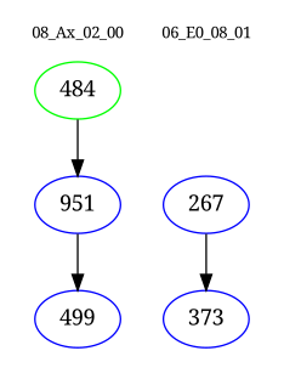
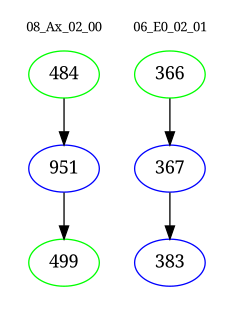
  digraph {
    fontname="Noto Serif"
    node [color=blue fontname="Noto Serif"]
    edge [color=black fontname="Noto Serif"]
    n1 [color=green label=484]
    n2 [label=951]
-   n3 [label=499]
-   n5 [label=267]
-   n6 [label=373]
+   n3 [color=green label=499]
+   n4 [color=green label=366]
+   n5 [label=367]
+   n6 [label=383]
    subgraph cluster_1 {
      color=white
      fontsize=10
      label="08_Ax_02_00"
      n1
      n2
      n3
    }
    subgraph cluster_2 {
      color=white
      fontsize=10
-     label="06_E0_08_01"
+     label="06_E0_02_01"
+     n4
      n5
      n6
    }
    n1 -> n2
    n2 -> n3
+   n4 -> n5
    n5 -> n6
  }
